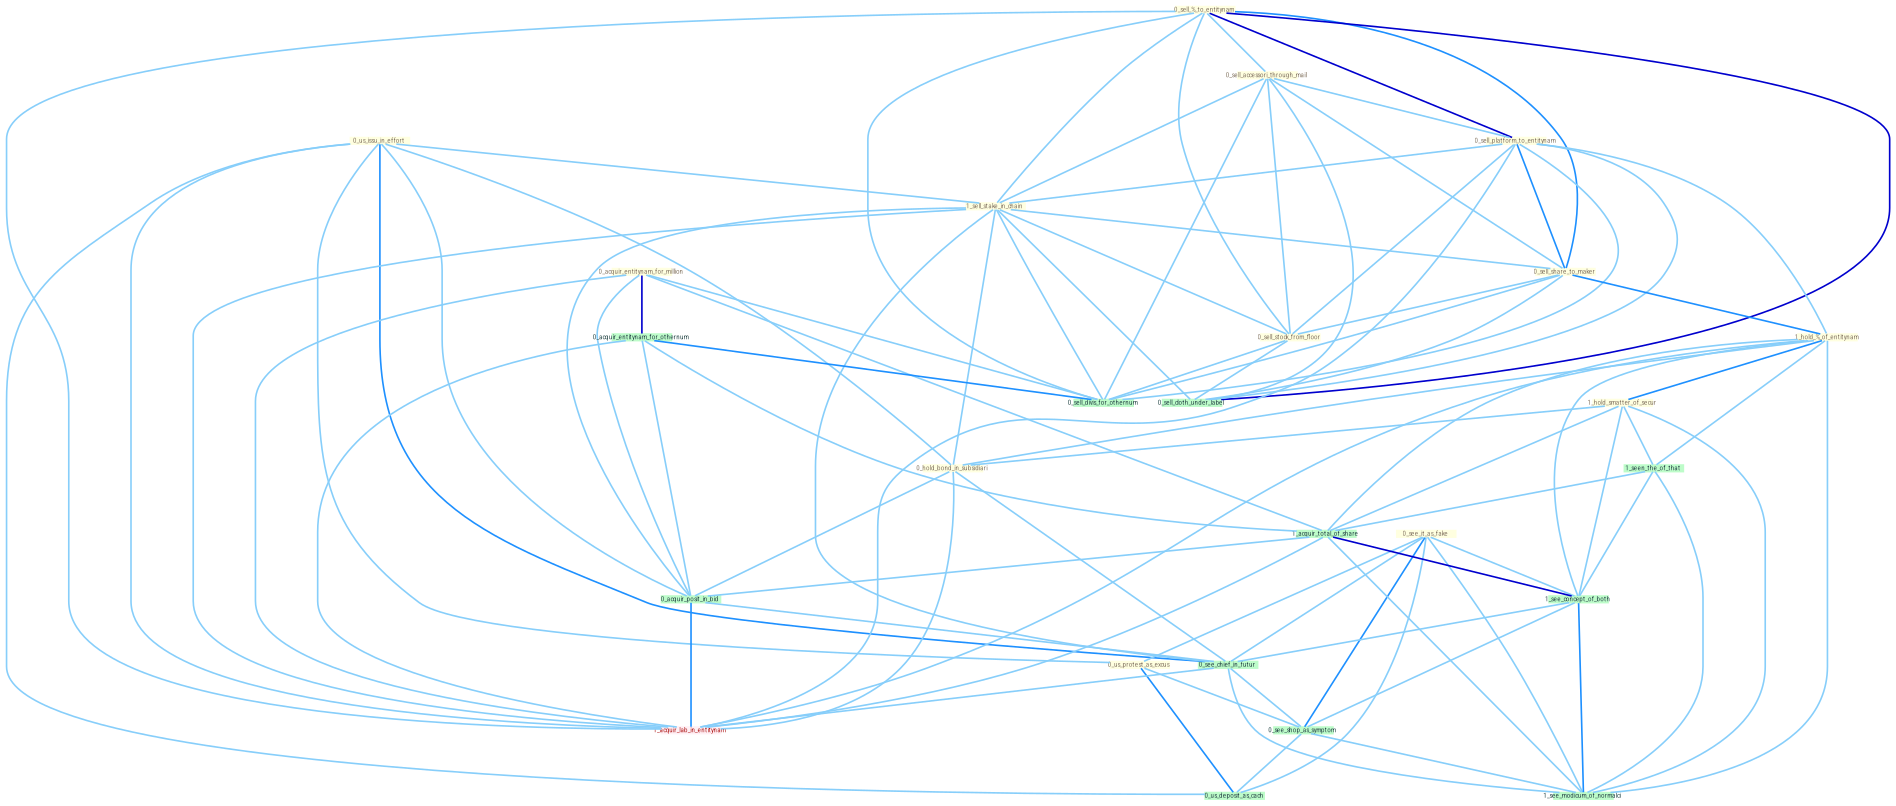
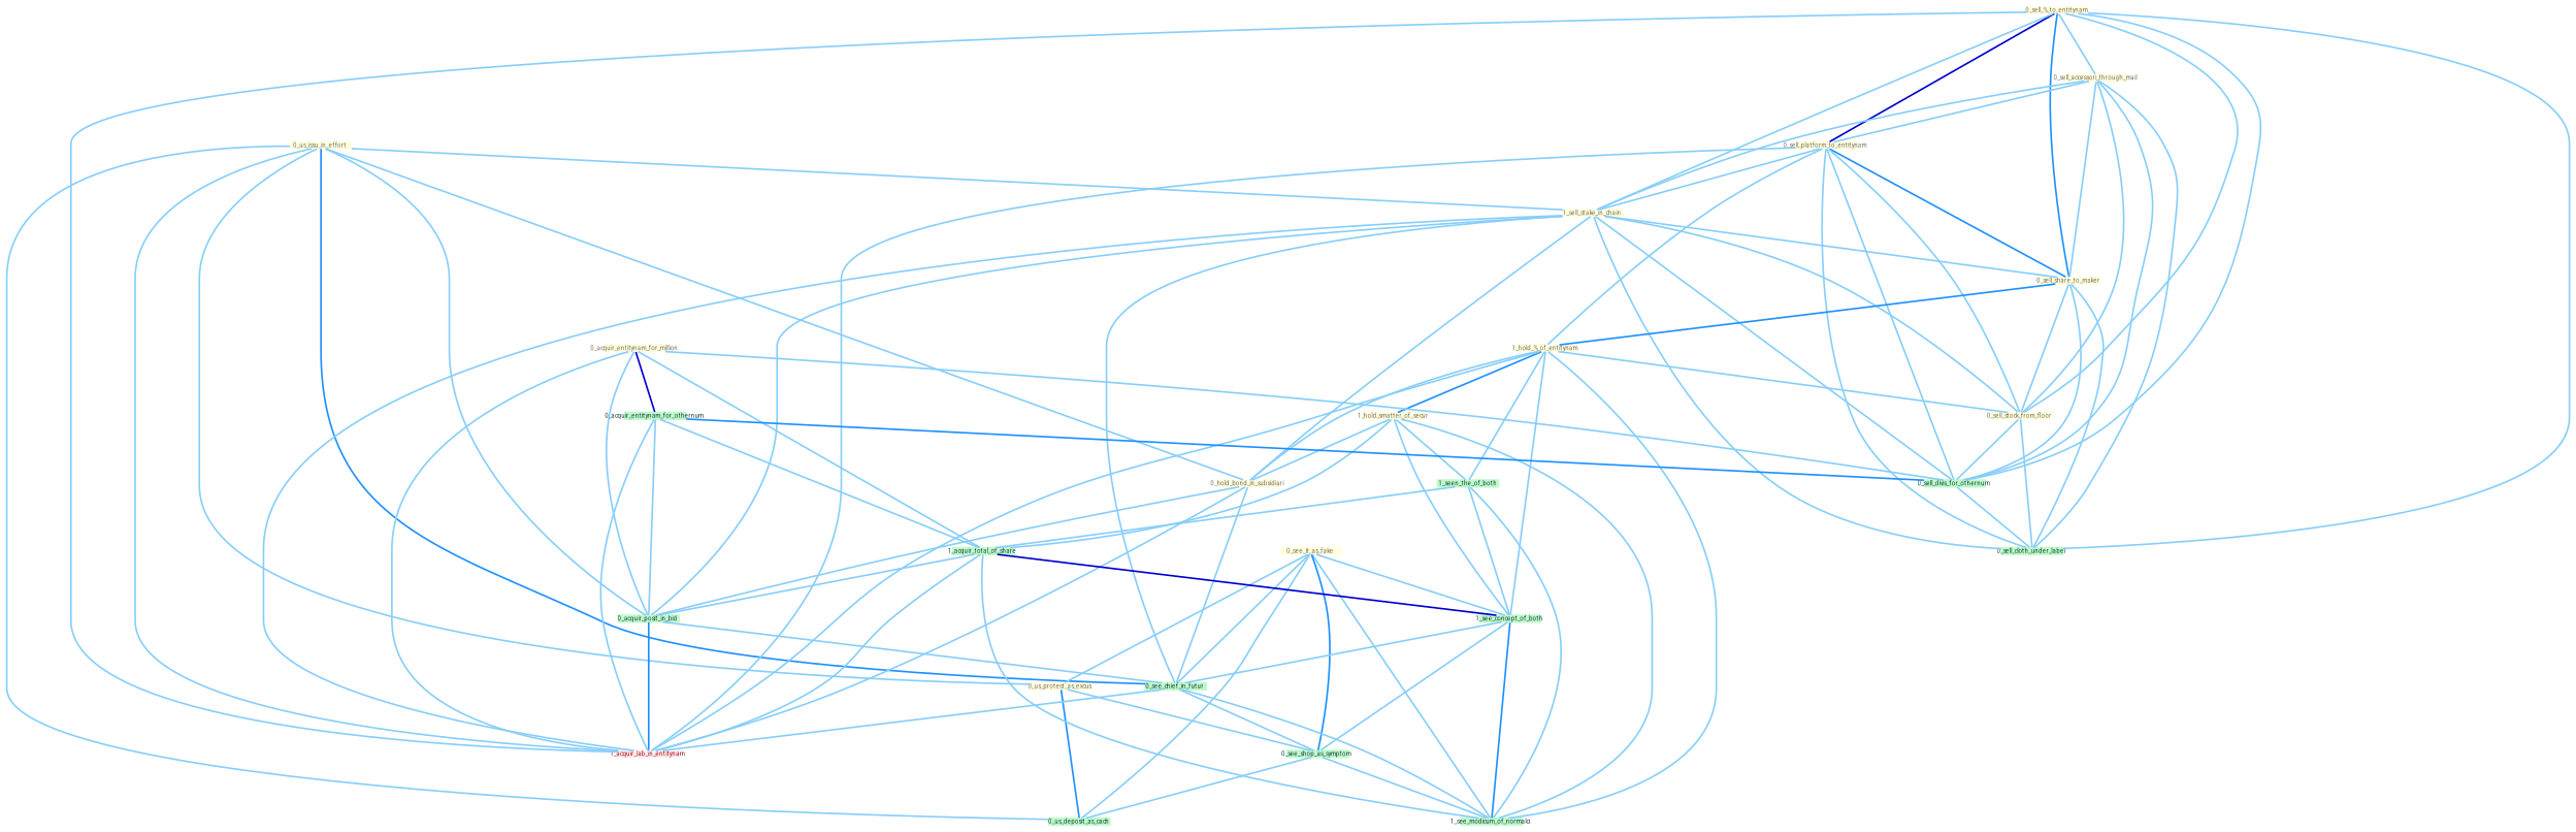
  graph {
    fontname="Roboto Condensed"
    node [color="#ffffe0" fixedsize=true fontcolor="#8b7d6b" fontname="Roboto Condensed" fontsize=4 shape=polygon style=filled]
    edge [color="#87cefa" fontname="Roboto Condensed" w=1]
    "0_sell_%_to_entitynam " [height=.06 width=.5]
    "0_sell_accessori_through_mail " [height=.06 width=.5]
    "0_us_issu_in_effort " [height=.06 width=.5]
    "1_hold_%_of_entitynam " [height=.06 width=.5]
    "0_sell_platform_to_entitynam " [height=.06 width=.5]
    "1_sell_stake_in_chain " [height=.06 width=.5]
    "0_see_it_as_fake " [height=.06 width=.5]
    "0_sell_share_to_maker " [height=.06 width=.5]
    "1_hold_smatter_of_secur " [height=.06 width=.5]
    "0_us_protest_as_excus " [height=.06 width=.5]
    "0_sell_stock_from_floor " [height=.06 width=.5]
    "0_hold_bond_in_subsidiari " [height=.06 width=.5]
    "0_acquir_entitynam_for_million " [height=.06 width=.5]
    "1_acquir_lab_in_entitynam " [color="#fff0f5" fontcolor="#b22222" height=.06 width=.5]
    "0_sell_divis_for_othernum " [color="#BDFCC9" fontcolor="#2f4f4f" height=.06 width=.5]
    "0_sell_cloth_under_label " [color="#BDFCC9" fontcolor="#2f4f4f" height=.06 width=.5]
    "0_acquir_posit_in_bid " [color="#BDFCC9" fontcolor="#2f4f4f" height=.06 width=.5]
    "0_see_chief_in_futur " [color="#BDFCC9" fontcolor="#2f4f4f" height=.06 width=.5]
    "0_us_deposit_as_cach " [color="#BDFCC9" fontcolor="#2f4f4f" height=.06 width=.5]
-   "1_seen_the_of_that " [color="#BDFCC9" fontcolor="#2f4f4f" height=.06 width=.5]
+   "1_seen_the_of_that " [color="#BDFCC9" fontcolor="#2f4f4f" height=.06 width=.5 label="1_seen_the_of_both"]
    "1_acquir_total_of_share " [color="#BDFCC9" fontcolor="#2f4f4f" height=.06 width=.5]
    "1_see_concept_of_both " [color="#BDFCC9" fontcolor="#2f4f4f" height=.06 width=.5]
    "1_see_modicum_of_normalci " [color="#BDFCC9" fontcolor="#2f4f4f" height=.06 width=.5]
    "0_see_shop_as_symptom " [color="#BDFCC9" fontcolor="#2f4f4f" height=.06 width=.5]
    "0_acquir_entitynam_for_othernum " [color="#BDFCC9" fontcolor="#2f4f4f" height=.06 width=.5]
    subgraph sub_1 {
      "0_sell_%_to_entitynam "
      "0_sell_accessori_through_mail "
      "0_us_issu_in_effort "
      "1_hold_%_of_entitynam "
      "0_sell_platform_to_entitynam "
      "1_sell_stake_in_chain "
      "0_see_it_as_fake "
      "0_sell_share_to_maker "
      "1_hold_smatter_of_secur "
      "0_us_protest_as_excus "
      "0_sell_stock_from_floor "
      "0_hold_bond_in_subsidiari "
      "0_acquir_entitynam_for_million "
    }
    subgraph sub_2 {
      "1_acquir_lab_in_entitynam "
    }
    "0_sell_%_to_entitynam " -- "0_sell_accessori_through_mail "
    "0_sell_%_to_entitynam " -- "0_sell_platform_to_entitynam " [color="#0000cd" w=3]
    "0_sell_%_to_entitynam " -- "1_sell_stake_in_chain "
    "0_sell_%_to_entitynam " -- "0_sell_share_to_maker " [color="#1e90ff" w=2]
    "0_sell_%_to_entitynam " -- "0_sell_stock_from_floor "
    "0_sell_%_to_entitynam " -- "1_acquir_lab_in_entitynam "
    "0_sell_%_to_entitynam " -- "0_sell_divis_for_othernum "
-   "0_sell_%_to_entitynam " -- "0_sell_cloth_under_label " [color="#0000cd"]
+   "0_sell_%_to_entitynam " -- "0_sell_cloth_under_label "
    "0_sell_accessori_through_mail " -- "0_sell_platform_to_entitynam "
    "0_sell_accessori_through_mail " -- "1_sell_stake_in_chain "
    "0_sell_accessori_through_mail " -- "0_sell_share_to_maker "
    "0_sell_accessori_through_mail " -- "0_sell_stock_from_floor "
    "0_sell_accessori_through_mail " -- "0_sell_divis_for_othernum "
    "0_sell_accessori_through_mail " -- "0_sell_cloth_under_label "
    "0_us_issu_in_effort " -- "1_sell_stake_in_chain "
    "0_us_issu_in_effort " -- "0_us_protest_as_excus "
    "0_us_issu_in_effort " -- "0_hold_bond_in_subsidiari "
    "0_us_issu_in_effort " -- "1_acquir_lab_in_entitynam "
    "0_us_issu_in_effort " -- "0_acquir_posit_in_bid "
    "0_us_issu_in_effort " -- "0_see_chief_in_futur " [color="#1e90ff"]
    "0_us_issu_in_effort " -- "0_us_deposit_as_cach "
    "1_hold_%_of_entitynam " -- "0_sell_platform_to_entitynam "
    "1_hold_%_of_entitynam " -- "1_hold_smatter_of_secur " [color="#1e90ff" w=2]
    "1_hold_%_of_entitynam " -- "0_hold_bond_in_subsidiari "
    "1_hold_%_of_entitynam " -- "1_acquir_lab_in_entitynam "
    "1_hold_%_of_entitynam " -- "1_seen_the_of_that "
-   "1_hold_%_of_entitynam " -- "1_acquir_total_of_share "
+   "1_hold_%_of_entitynam " -- "0_sell_stock_from_floor "
    "1_hold_%_of_entitynam " -- "1_see_concept_of_both "
    "1_hold_%_of_entitynam " -- "1_see_modicum_of_normalci "
    "0_sell_platform_to_entitynam " -- "1_sell_stake_in_chain "
    "0_sell_platform_to_entitynam " -- "0_sell_share_to_maker " [color="#1e90ff" w=2]
    "0_sell_platform_to_entitynam " -- "0_sell_stock_from_floor "
    "0_sell_platform_to_entitynam " -- "1_acquir_lab_in_entitynam "
    "0_sell_platform_to_entitynam " -- "0_sell_divis_for_othernum "
    "0_sell_platform_to_entitynam " -- "0_sell_cloth_under_label "
    "1_sell_stake_in_chain " -- "0_sell_share_to_maker "
    "1_sell_stake_in_chain " -- "0_sell_stock_from_floor "
    "1_sell_stake_in_chain " -- "0_hold_bond_in_subsidiari "
    "1_sell_stake_in_chain " -- "1_acquir_lab_in_entitynam "
    "1_sell_stake_in_chain " -- "0_sell_divis_for_othernum "
    "1_sell_stake_in_chain " -- "0_sell_cloth_under_label "
    "1_sell_stake_in_chain " -- "0_acquir_posit_in_bid "
    "1_sell_stake_in_chain " -- "0_see_chief_in_futur "
    "0_see_it_as_fake " -- "0_us_protest_as_excus "
    "0_see_it_as_fake " -- "0_see_chief_in_futur "
    "0_see_it_as_fake " -- "0_us_deposit_as_cach "
    "0_see_it_as_fake " -- "1_see_concept_of_both "
    "0_see_it_as_fake " -- "1_see_modicum_of_normalci "
    "0_see_it_as_fake " -- "0_see_shop_as_symptom " [color="#1e90ff" w=2]
    "0_sell_share_to_maker " -- "1_hold_%_of_entitynam " [color="#1e90ff" w=2]
    "0_sell_share_to_maker " -- "0_sell_stock_from_floor "
    "0_sell_share_to_maker " -- "0_sell_divis_for_othernum "
    "0_sell_share_to_maker " -- "0_sell_cloth_under_label "
    "1_hold_smatter_of_secur " -- "0_hold_bond_in_subsidiari "
    "1_hold_smatter_of_secur " -- "1_seen_the_of_that "
    "1_hold_smatter_of_secur " -- "1_acquir_total_of_share "
    "1_hold_smatter_of_secur " -- "1_see_concept_of_both "
    "1_hold_smatter_of_secur " -- "1_see_modicum_of_normalci "
    "0_us_protest_as_excus " -- "0_us_deposit_as_cach " [color="#1e90ff" w=2]
    "0_us_protest_as_excus " -- "0_see_shop_as_symptom "
    "0_sell_stock_from_floor " -- "0_sell_divis_for_othernum "
    "0_sell_stock_from_floor " -- "0_sell_cloth_under_label "
    "0_hold_bond_in_subsidiari " -- "1_acquir_lab_in_entitynam "
    "0_hold_bond_in_subsidiari " -- "0_acquir_posit_in_bid "
    "0_hold_bond_in_subsidiari " -- "0_see_chief_in_futur "
    "0_acquir_entitynam_for_million " -- "1_acquir_lab_in_entitynam "
    "0_acquir_entitynam_for_million " -- "0_sell_divis_for_othernum "
    "0_acquir_entitynam_for_million " -- "0_acquir_posit_in_bid "
    "0_acquir_entitynam_for_million " -- "1_acquir_total_of_share "
    "0_acquir_entitynam_for_million " -- "0_acquir_entitynam_for_othernum " [color="#0000cd" w=3]
+   "0_sell_divis_for_othernum " -- "0_sell_cloth_under_label "
    "0_acquir_posit_in_bid " -- "1_acquir_lab_in_entitynam " [color="#1e90ff" w=2]
    "0_acquir_posit_in_bid " -- "0_see_chief_in_futur "
    "0_see_chief_in_futur " -- "1_acquir_lab_in_entitynam "
    "0_see_chief_in_futur " -- "1_see_modicum_of_normalci "
    "0_see_chief_in_futur " -- "0_see_shop_as_symptom "
    "1_seen_the_of_that " -- "1_acquir_total_of_share "
    "1_seen_the_of_that " -- "1_see_concept_of_both "
    "1_seen_the_of_that " -- "1_see_modicum_of_normalci "
    "1_acquir_total_of_share " -- "1_acquir_lab_in_entitynam "
    "1_acquir_total_of_share " -- "0_acquir_posit_in_bid "
    "1_acquir_total_of_share " -- "1_see_concept_of_both " [color="#0000cd"]
    "1_acquir_total_of_share " -- "1_see_modicum_of_normalci "
    "1_see_concept_of_both " -- "0_see_chief_in_futur "
    "1_see_concept_of_both " -- "1_see_modicum_of_normalci " [color="#1e90ff" w=2]
    "1_see_concept_of_both " -- "0_see_shop_as_symptom "
    "0_see_shop_as_symptom " -- "0_us_deposit_as_cach "
    "0_see_shop_as_symptom " -- "1_see_modicum_of_normalci "
    "0_acquir_entitynam_for_othernum " -- "1_acquir_lab_in_entitynam "
    "0_acquir_entitynam_for_othernum " -- "0_sell_divis_for_othernum " [color="#1e90ff" w=2]
    "0_acquir_entitynam_for_othernum " -- "0_acquir_posit_in_bid "
    "0_acquir_entitynam_for_othernum " -- "1_acquir_total_of_share "
  }
